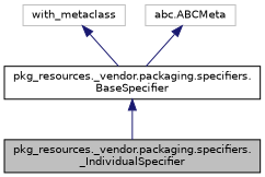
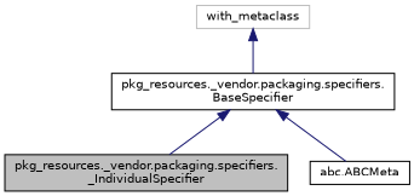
  digraph {
    node [color=black fillcolor=white fontname=Helvetica fontsize=10 shape=record style=filled]
    edge [color=midnightblue dir=back fontname=Helvetica fontsize=10 labelfontname=Helvetica labelfontsize=10 style=solid]
    n1 [fillcolor=grey75 fontcolor=black height=0.2 label="pkg_resources._vendor.packaging.specifiers.\l_IndividualSpecifier" width=0.4]
    n2 [height=0.2 label="pkg_resources._vendor.packaging.specifiers.\lBaseSpecifier" width=0.4]
    n3 [color=grey75 height=0.2 label=with_metaclass width=0.4]
-   n4 [color=grey75 height=0.2 label="abc.ABCMeta" width=0.4]
+   n4 [height=0.2 label="abc.ABCMeta" width=0.4]
    n2 -> n1
    n3 -> n2
-   n4 -> n2
+   n2 -> n4
  }
